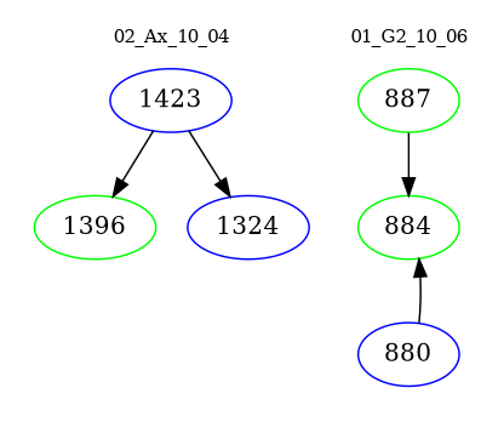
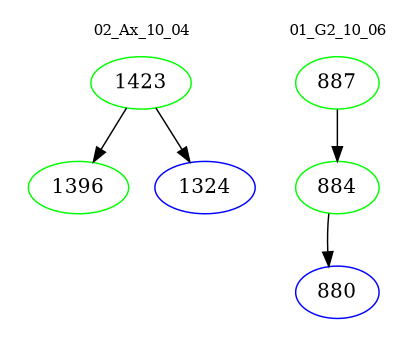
  digraph {
    fontname="DejaVu Serif"
    node [color=green fontname="DejaVu Serif"]
    edge [color=black fontname="DejaVu Serif"]
-   n1 [color=blue label=1423]
+   n1 [label=1423]
    n2 [label=1396]
    n3 [color=blue label=1324]
    n4 [label=884]
    n5 [color=blue label=880]
    n6 [label=887]
    subgraph cluster_1 {
      color=white
      fontsize=10
      label="02_Ax_10_04"
      n1
      n2
      n3
    }
    subgraph cluster_2 {
      color=white
      fontsize=10
      label="01_G2_10_06"
      n4
      n5
      n6
    }
    n1 -> n2
    n1 -> n3
-   n5 -> n4
+   n4 -> n5
    n6 -> n4
  }
